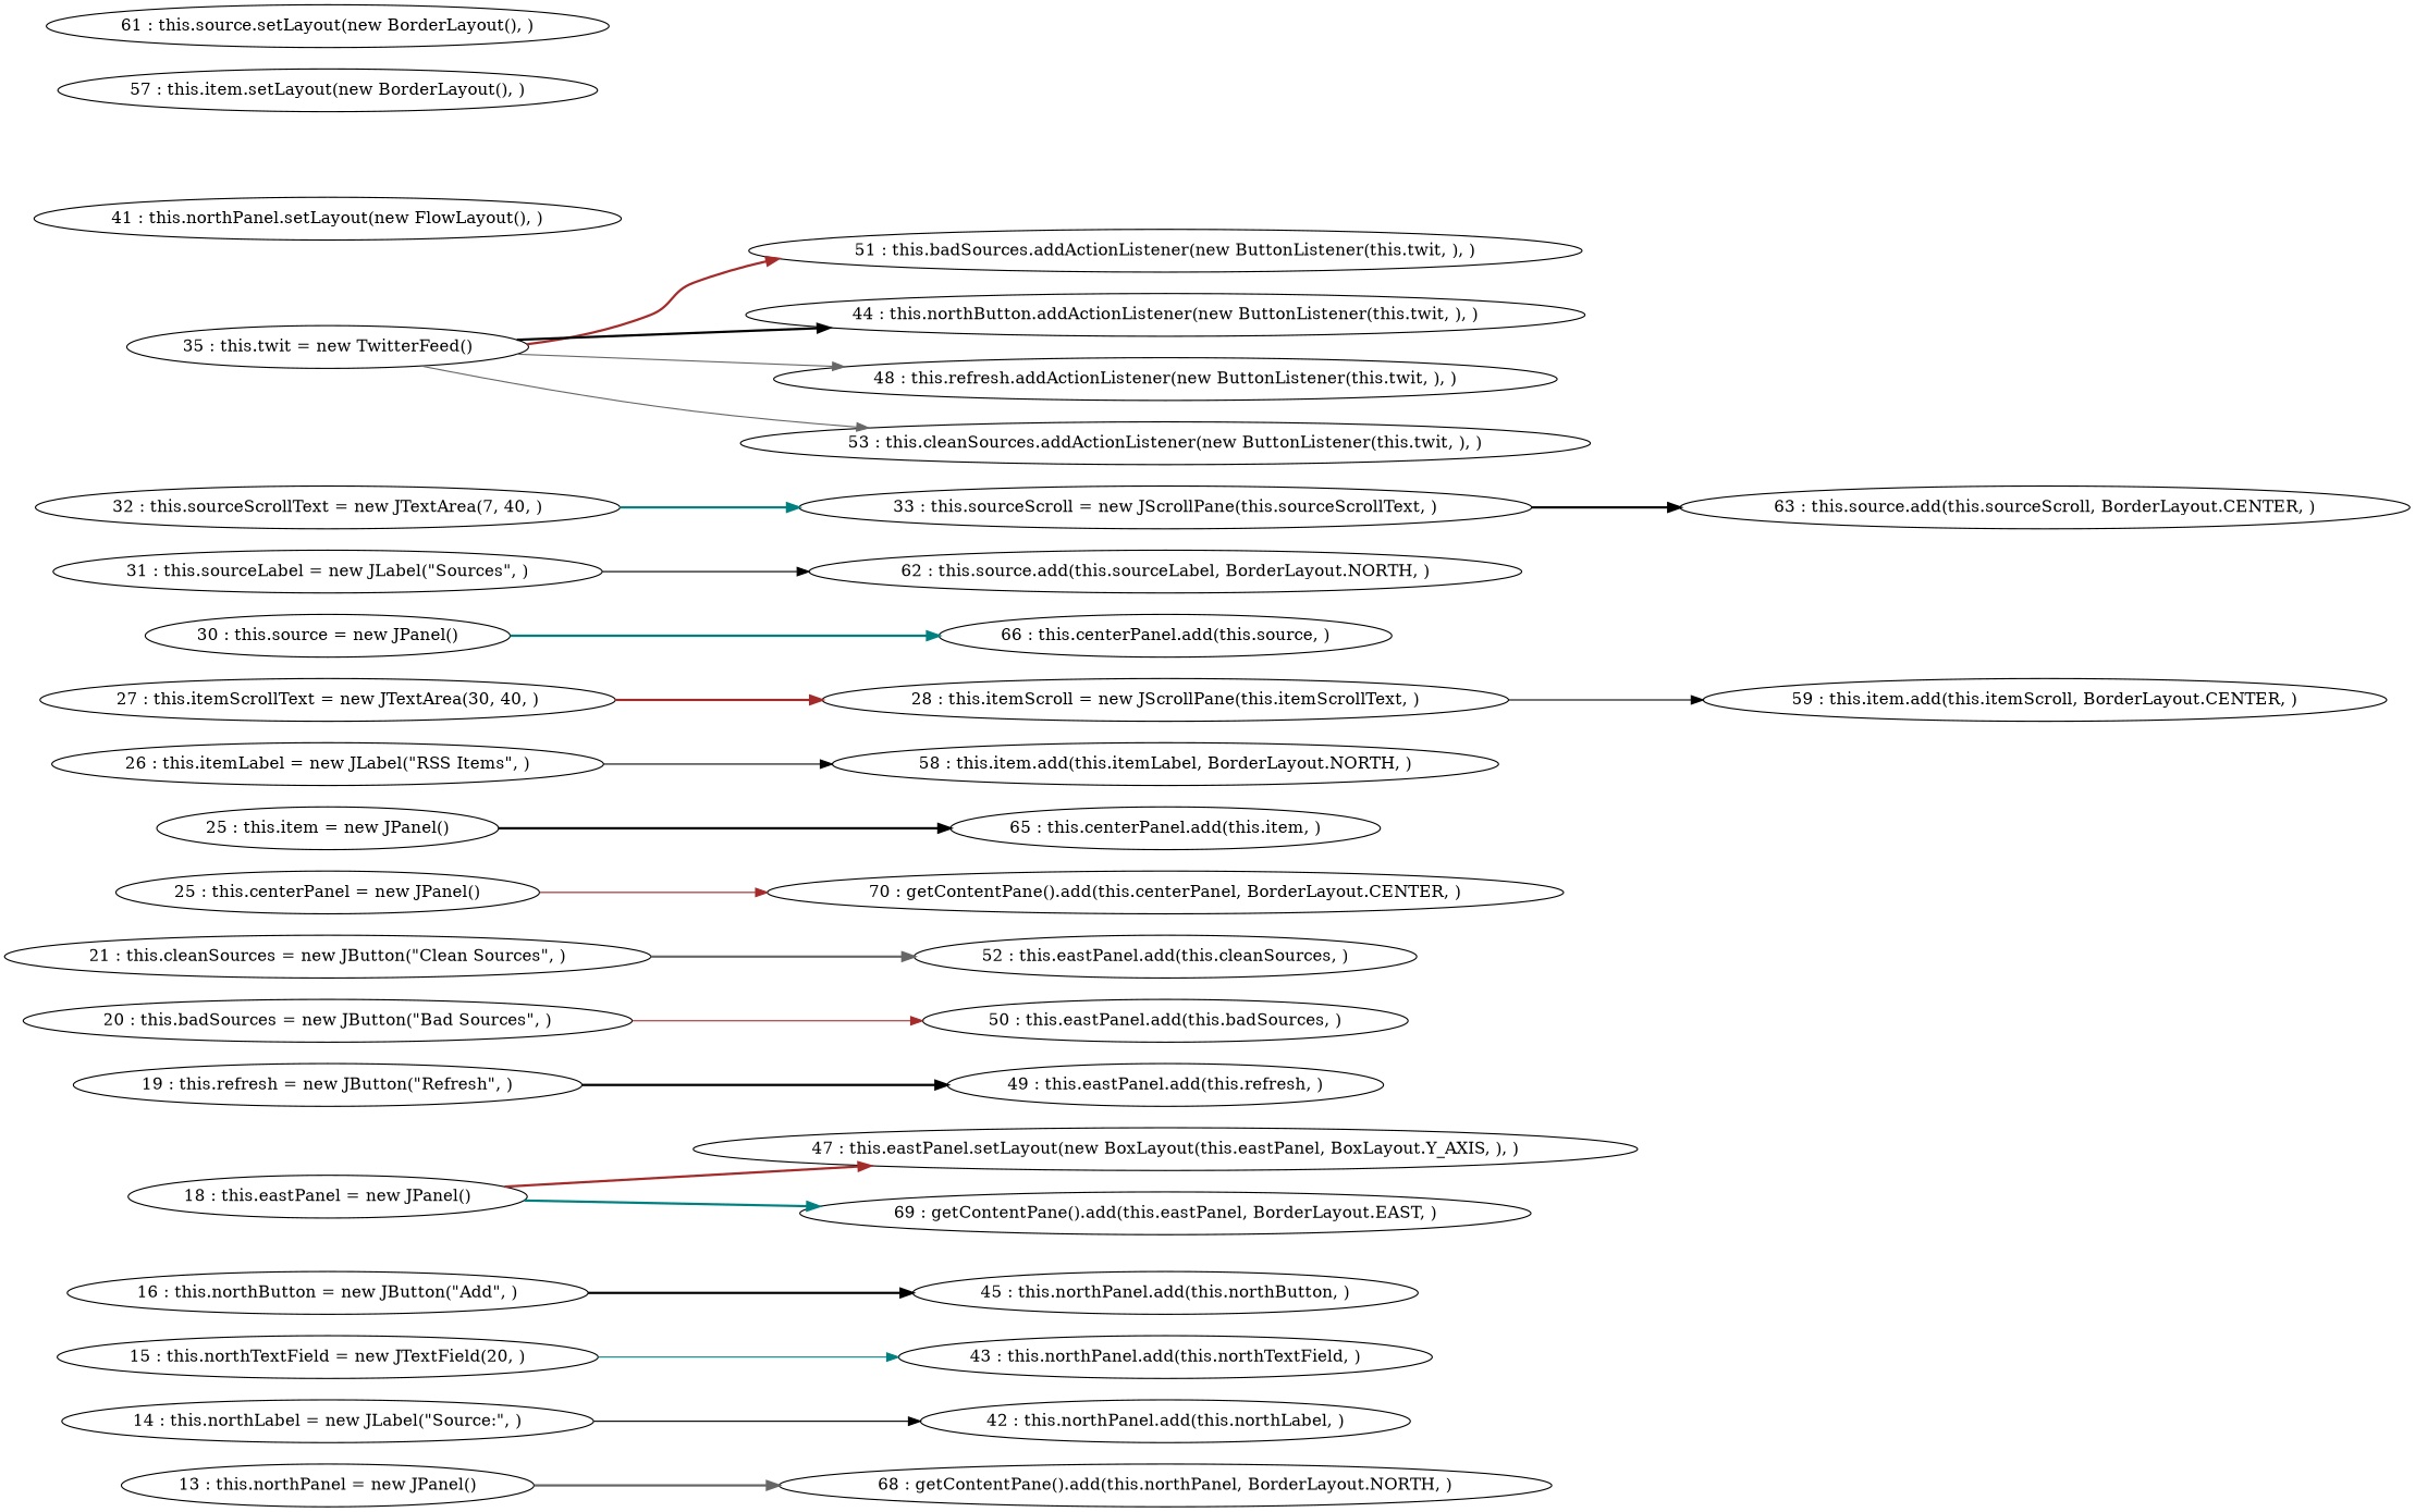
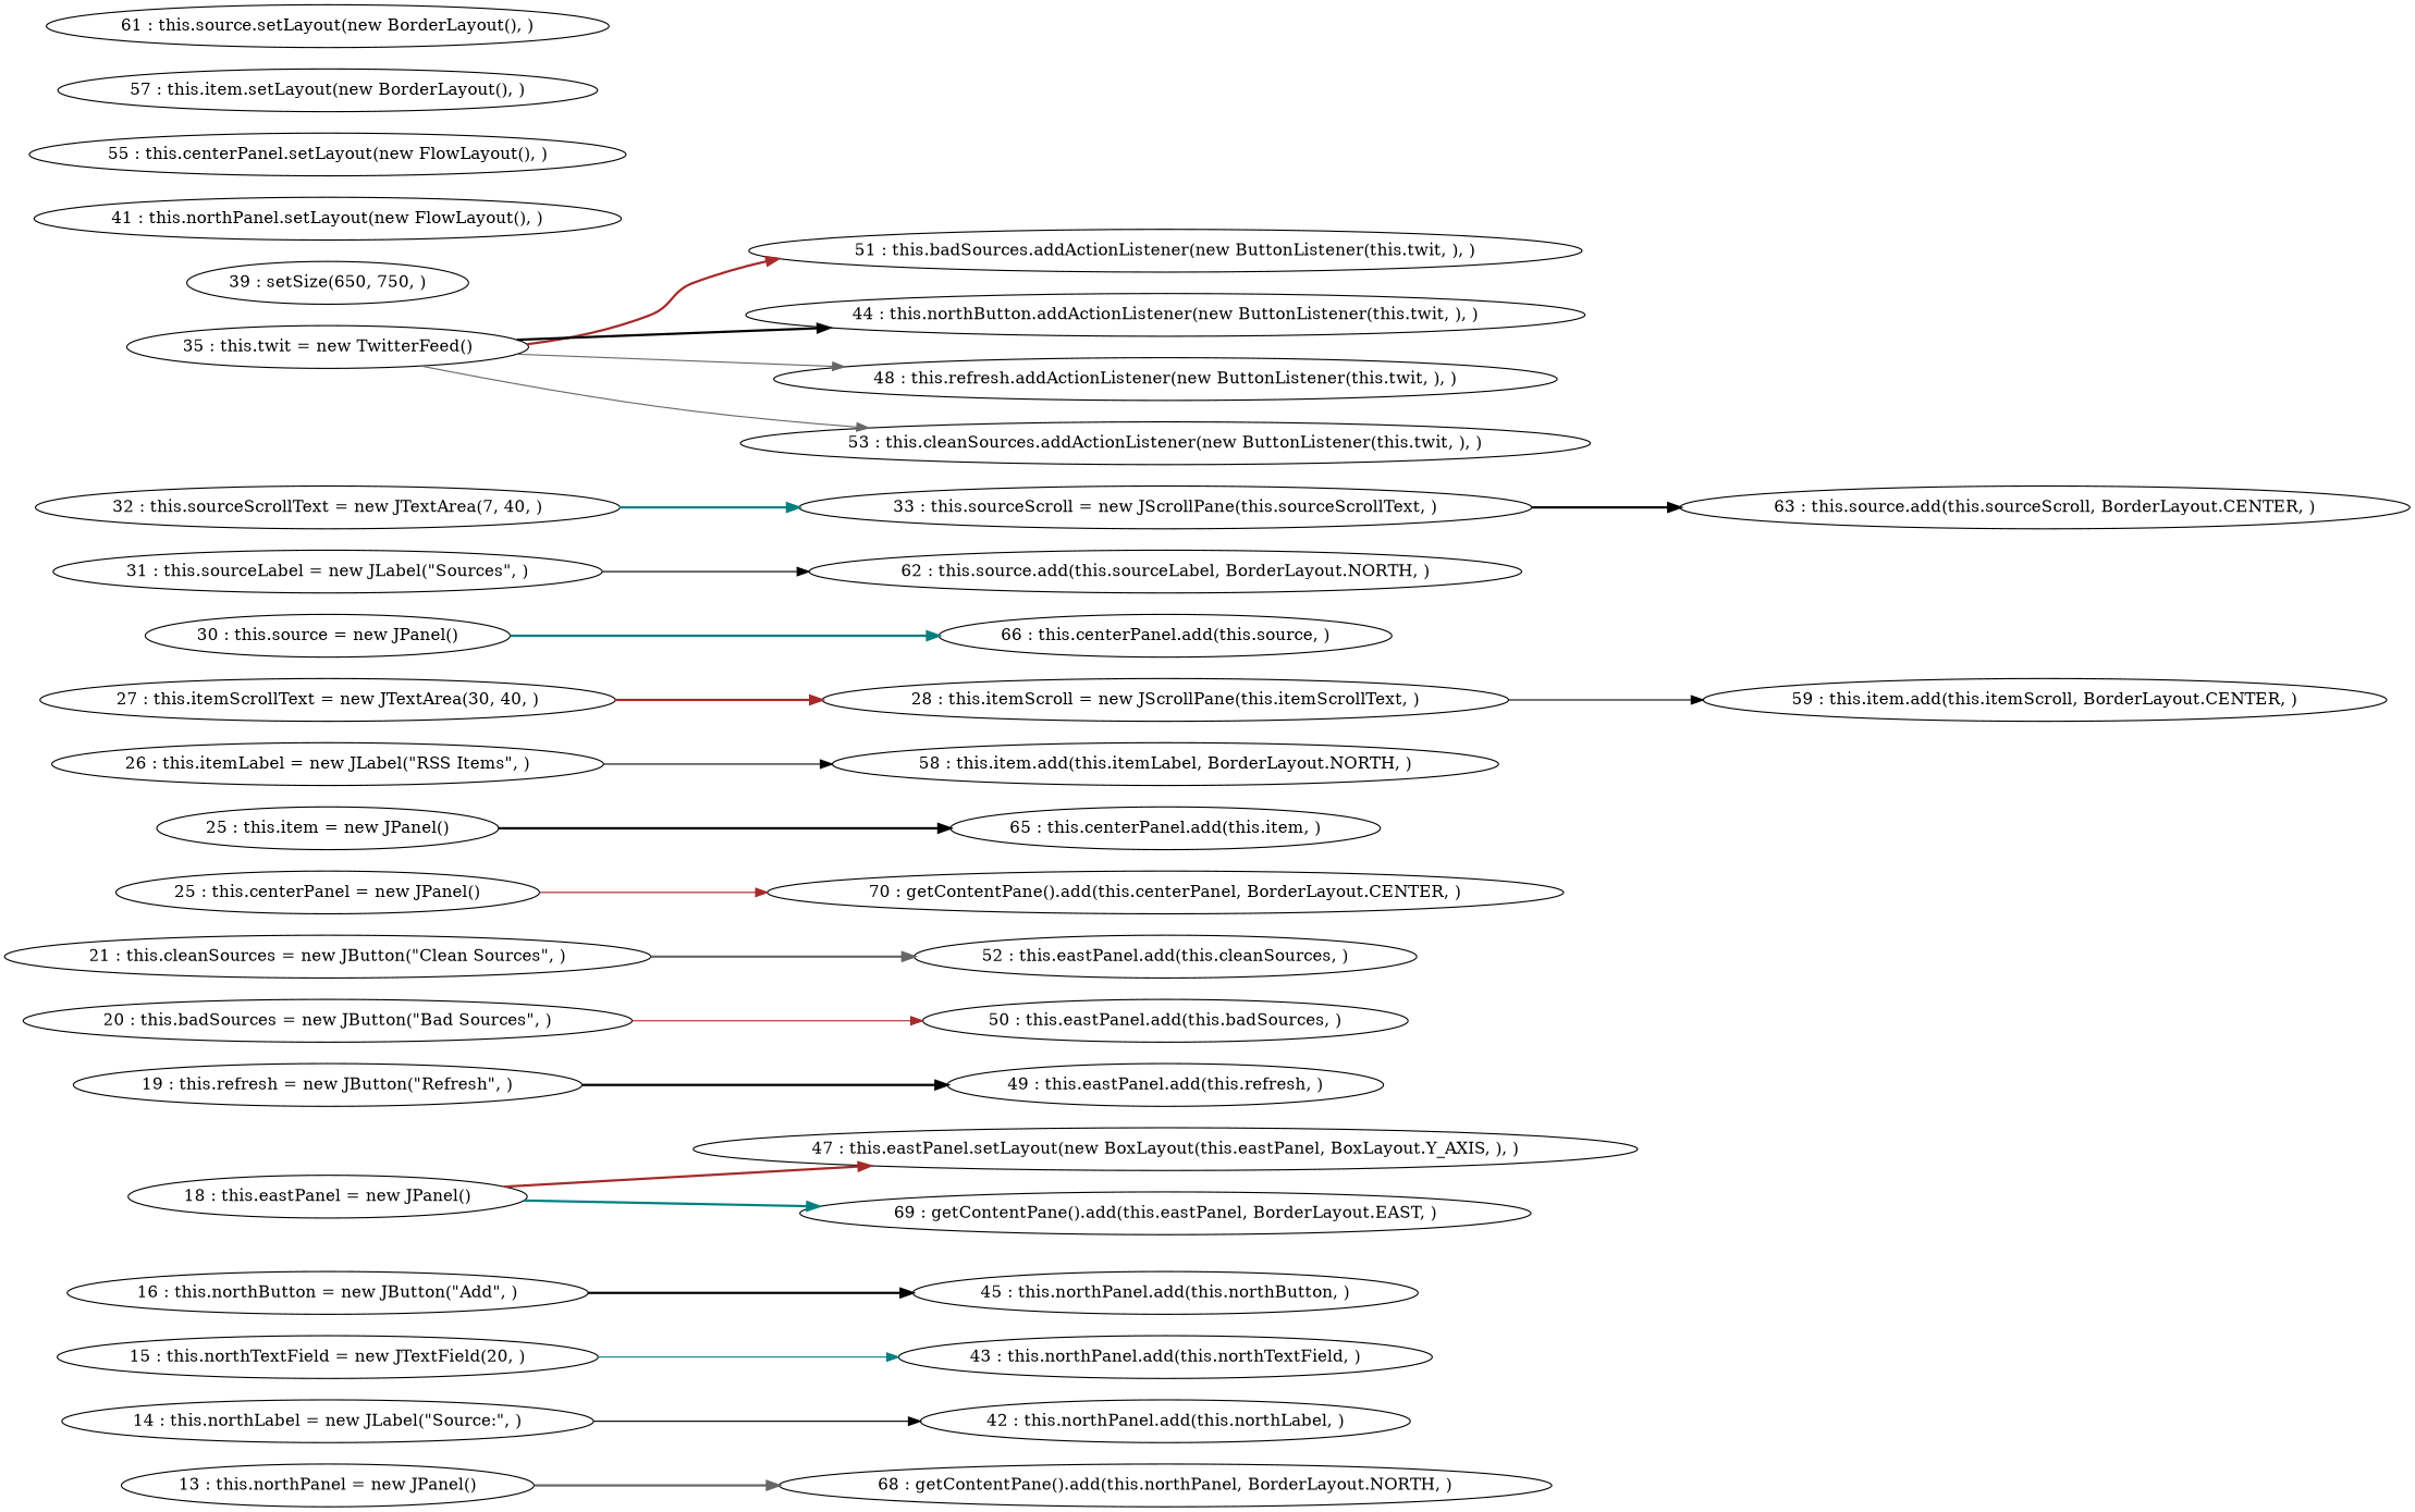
  digraph {
    rankdir=LR
    edge [color=black style=bold]
    "13 : this.northPanel = new JPanel()"
    "68 : getContentPane().add(this.northPanel, BorderLayout.NORTH, )"
    "14 : this.northLabel = new JLabel(\"Source:\", )"
    "42 : this.northPanel.add(this.northLabel, )"
    "15 : this.northTextField = new JTextField(20, )"
    "43 : this.northPanel.add(this.northTextField, )"
    "16 : this.northButton = new JButton(\"Add\", )"
    "45 : this.northPanel.add(this.northButton, )"
    "18 : this.eastPanel = new JPanel()"
    "47 : this.eastPanel.setLayout(new BoxLayout(this.eastPanel, BoxLayout.Y_AXIS, ), )"
    "69 : getContentPane().add(this.eastPanel, BorderLayout.EAST, )"
    "19 : this.refresh = new JButton(\"Refresh\", )"
    "49 : this.eastPanel.add(this.refresh, )"
    "20 : this.badSources = new JButton(\"Bad Sources\", )"
    "50 : this.eastPanel.add(this.badSources, )"
    "21 : this.cleanSources = new JButton(\"Clean Sources\", )"
    "52 : this.eastPanel.add(this.cleanSources, )"
    n18 [label="25 : this.centerPanel = new JPanel()"]
    "70 : getContentPane().add(this.centerPanel, BorderLayout.CENTER, )"
    "25 : this.item = new JPanel()"
    "65 : this.centerPanel.add(this.item, )"
    "26 : this.itemLabel = new JLabel(\"RSS Items\", )"
    "58 : this.item.add(this.itemLabel, BorderLayout.NORTH, )"
    "27 : this.itemScrollText = new JTextArea(30, 40, )"
    "28 : this.itemScroll = new JScrollPane(this.itemScrollText, )"
    "59 : this.item.add(this.itemScroll, BorderLayout.CENTER, )"
    "30 : this.source = new JPanel()"
    "66 : this.centerPanel.add(this.source, )"
    "31 : this.sourceLabel = new JLabel(\"Sources\", )"
    "62 : this.source.add(this.sourceLabel, BorderLayout.NORTH, )"
    "32 : this.sourceScrollText = new JTextArea(7, 40, )"
    "33 : this.sourceScroll = new JScrollPane(this.sourceScrollText, )"
    "63 : this.source.add(this.sourceScroll, BorderLayout.CENTER, )"
    "35 : this.twit = new TwitterFeed()"
    "51 : this.badSources.addActionListener(new ButtonListener(this.twit, ), )"
    "44 : this.northButton.addActionListener(new ButtonListener(this.twit, ), )"
    "48 : this.refresh.addActionListener(new ButtonListener(this.twit, ), )"
    "53 : this.cleanSources.addActionListener(new ButtonListener(this.twit, ), )"
+   "39 : setSize(650, 750, )"
    "41 : this.northPanel.setLayout(new FlowLayout(), )"
+   "55 : this.centerPanel.setLayout(new FlowLayout(), )"
    "57 : this.item.setLayout(new BorderLayout(), )"
    "61 : this.source.setLayout(new BorderLayout(), )"
    "13 : this.northPanel = new JPanel()" -> "68 : getContentPane().add(this.northPanel, BorderLayout.NORTH, )" [color=gray40]
    "14 : this.northLabel = new JLabel(\"Source:\", )" -> "42 : this.northPanel.add(this.northLabel, )" [style=solid]
    "15 : this.northTextField = new JTextField(20, )" -> "43 : this.northPanel.add(this.northTextField, )" [color=teal style=solid]
    "16 : this.northButton = new JButton(\"Add\", )" -> "45 : this.northPanel.add(this.northButton, )"
    "18 : this.eastPanel = new JPanel()" -> "47 : this.eastPanel.setLayout(new BoxLayout(this.eastPanel, BoxLayout.Y_AXIS, ), )" [color=brown]
    "18 : this.eastPanel = new JPanel()" -> "69 : getContentPane().add(this.eastPanel, BorderLayout.EAST, )" [color=teal]
    "19 : this.refresh = new JButton(\"Refresh\", )" -> "49 : this.eastPanel.add(this.refresh, )"
    "20 : this.badSources = new JButton(\"Bad Sources\", )" -> "50 : this.eastPanel.add(this.badSources, )" [color=brown style=solid]
    "21 : this.cleanSources = new JButton(\"Clean Sources\", )" -> "52 : this.eastPanel.add(this.cleanSources, )" [color=gray40]
    n18 -> "70 : getContentPane().add(this.centerPanel, BorderLayout.CENTER, )" [color=brown style=solid]
    "25 : this.item = new JPanel()" -> "65 : this.centerPanel.add(this.item, )"
    "26 : this.itemLabel = new JLabel(\"RSS Items\", )" -> "58 : this.item.add(this.itemLabel, BorderLayout.NORTH, )" [style=solid]
    "27 : this.itemScrollText = new JTextArea(30, 40, )" -> "28 : this.itemScroll = new JScrollPane(this.itemScrollText, )" [color=brown]
    "28 : this.itemScroll = new JScrollPane(this.itemScrollText, )" -> "59 : this.item.add(this.itemScroll, BorderLayout.CENTER, )" [style=solid]
    "30 : this.source = new JPanel()" -> "66 : this.centerPanel.add(this.source, )" [color=teal]
    "31 : this.sourceLabel = new JLabel(\"Sources\", )" -> "62 : this.source.add(this.sourceLabel, BorderLayout.NORTH, )" [style=solid]
    "32 : this.sourceScrollText = new JTextArea(7, 40, )" -> "33 : this.sourceScroll = new JScrollPane(this.sourceScrollText, )" [color=teal]
    "33 : this.sourceScroll = new JScrollPane(this.sourceScrollText, )" -> "63 : this.source.add(this.sourceScroll, BorderLayout.CENTER, )"
    "35 : this.twit = new TwitterFeed()" -> "51 : this.badSources.addActionListener(new ButtonListener(this.twit, ), )" [color=brown]
    "35 : this.twit = new TwitterFeed()" -> "44 : this.northButton.addActionListener(new ButtonListener(this.twit, ), )"
    "35 : this.twit = new TwitterFeed()" -> "48 : this.refresh.addActionListener(new ButtonListener(this.twit, ), )" [color=gray40 style=solid]
    "35 : this.twit = new TwitterFeed()" -> "53 : this.cleanSources.addActionListener(new ButtonListener(this.twit, ), )" [color=gray40 style=solid]
  }
